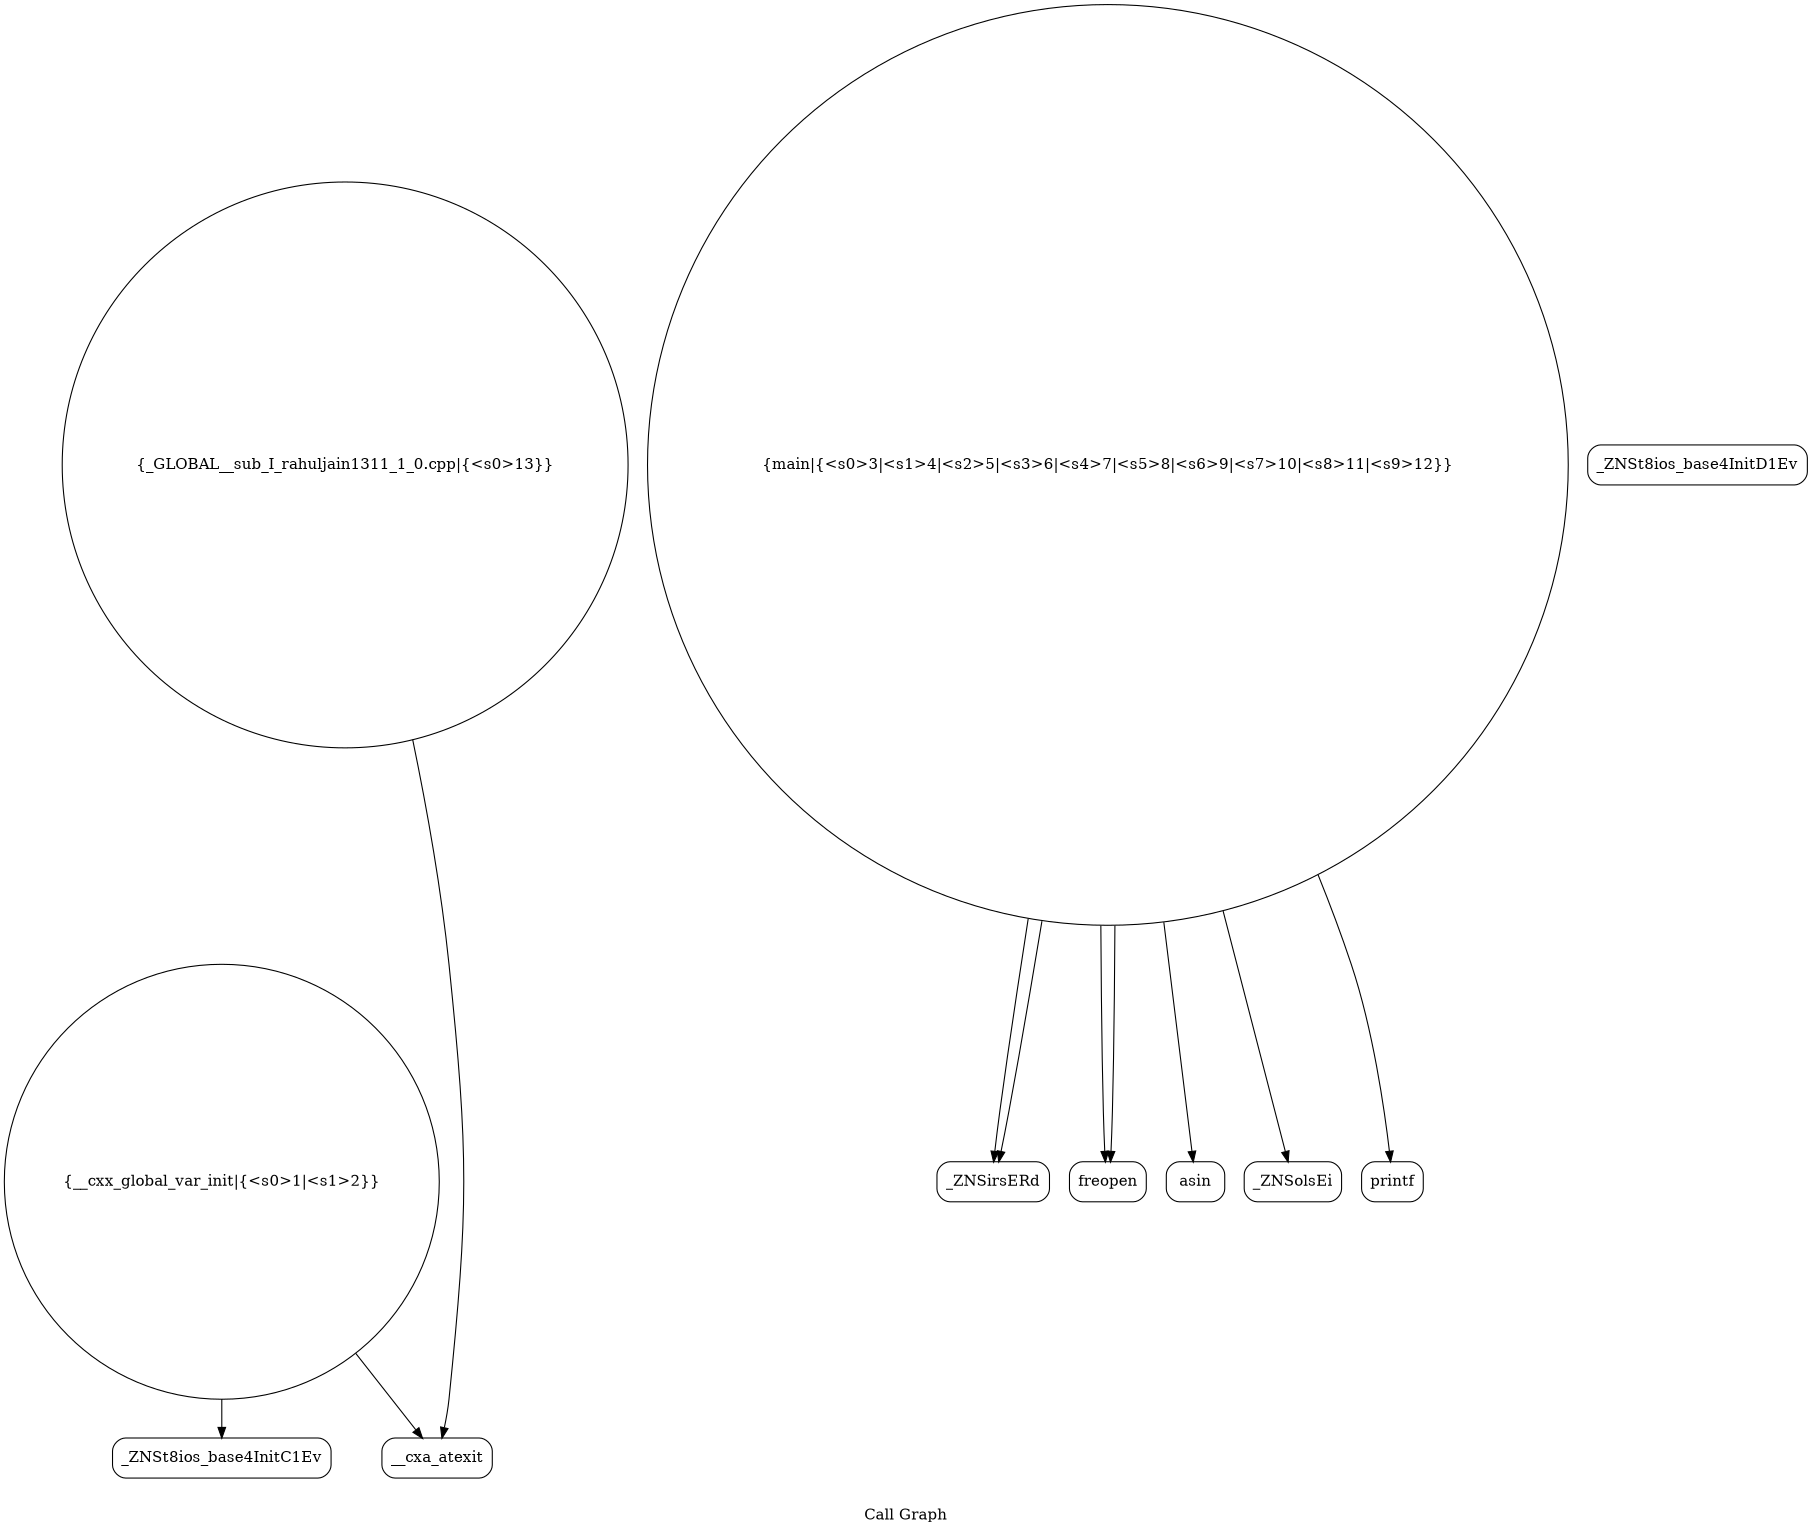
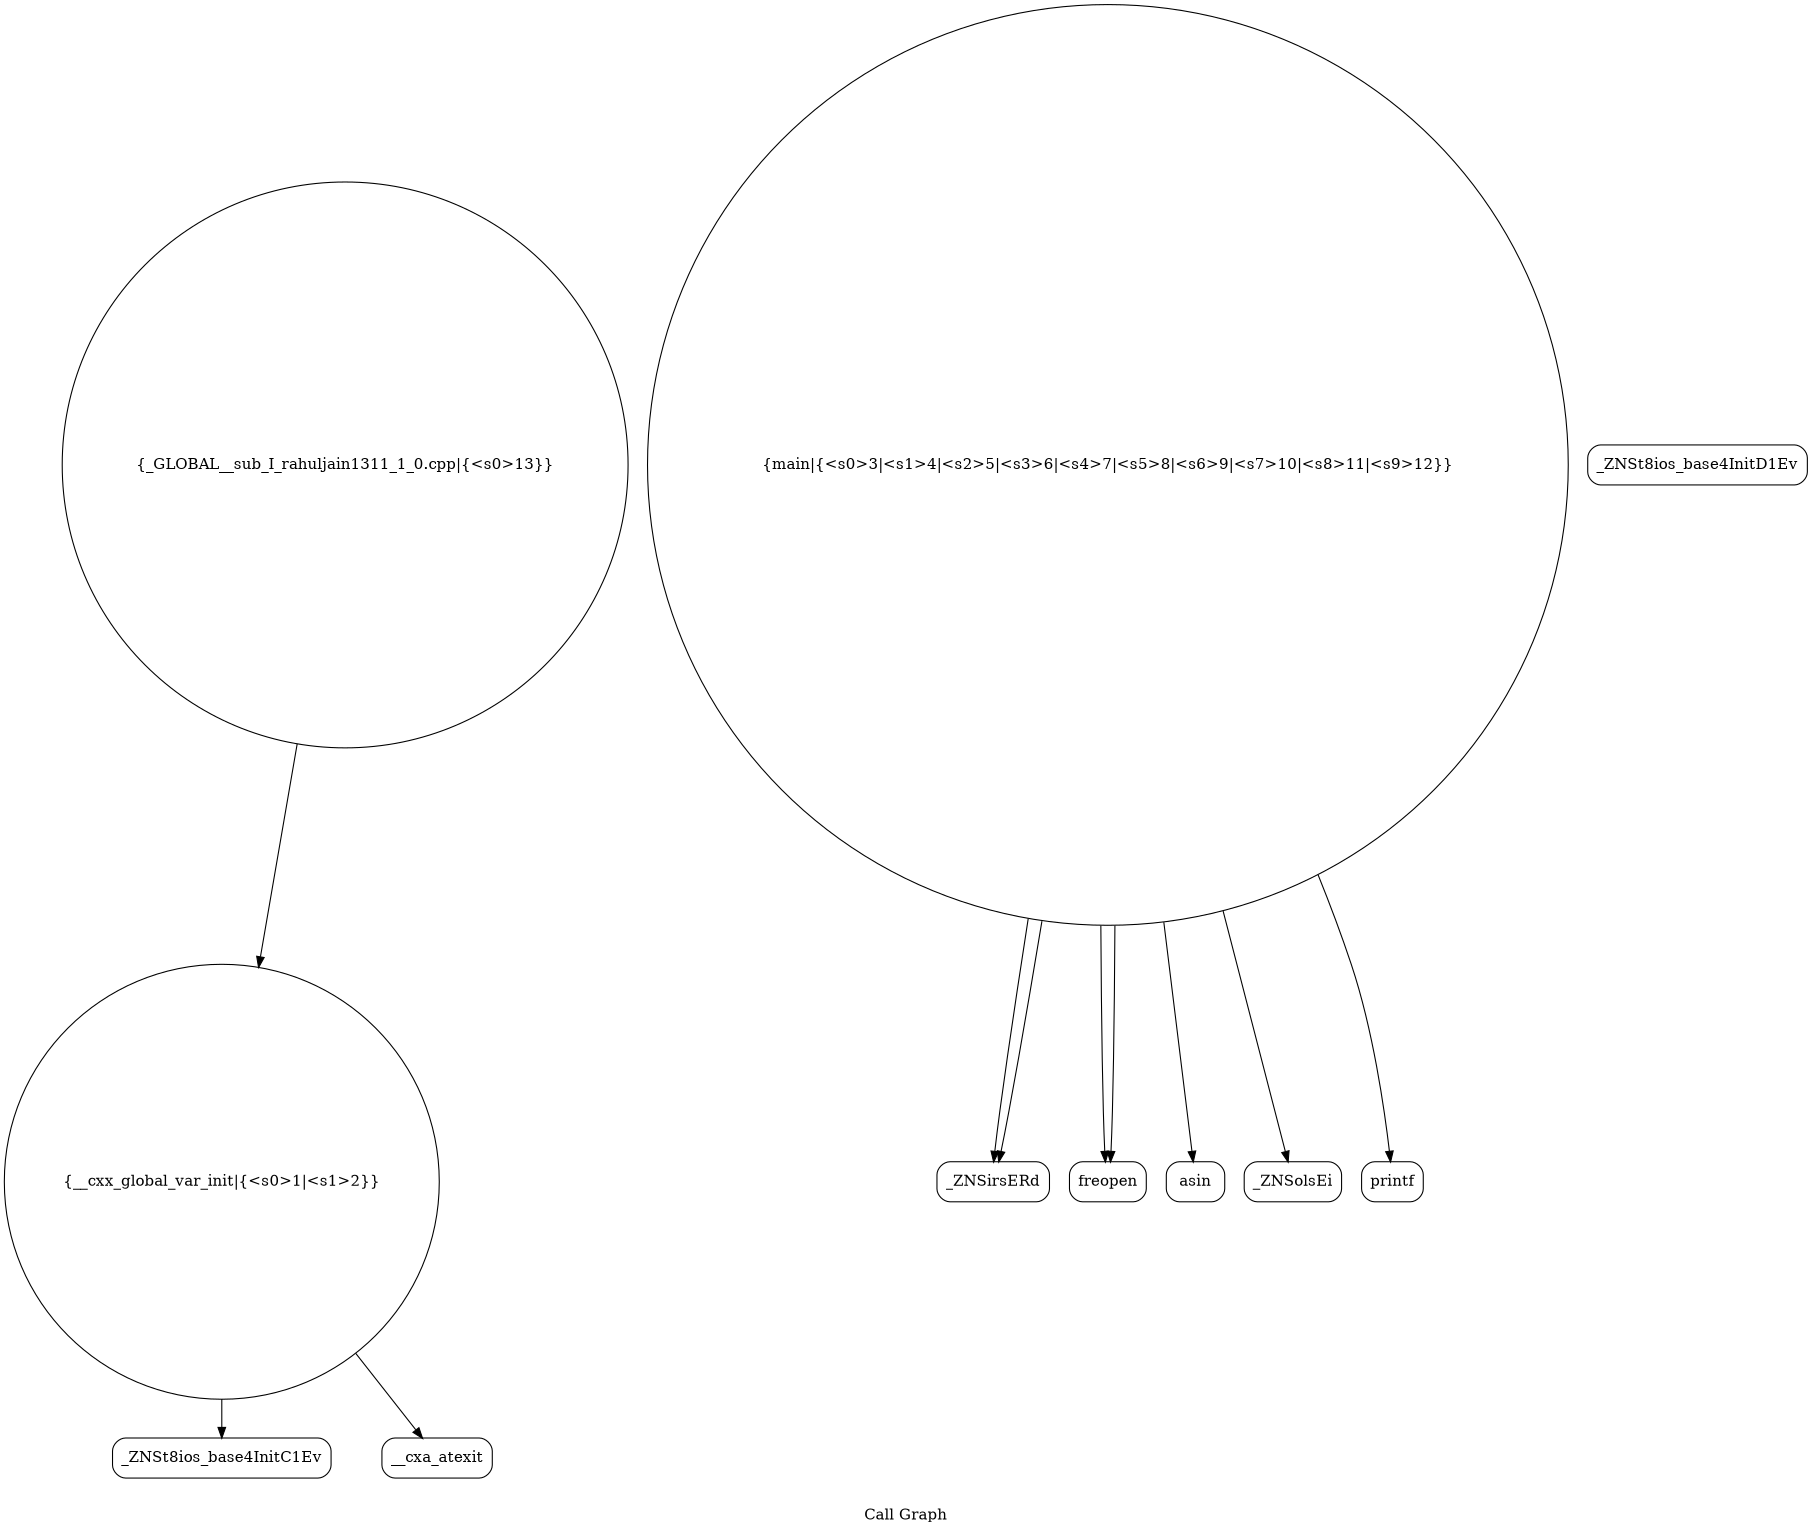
  digraph {
    label="Call Graph"
    node [shape=Mrecord]
    edge [color=black tailport=s0]
    n1 [label="{__cxx_global_var_init|{<s0>1|<s1>2}}" shape=circle]
    n2 [label="{_ZNSt8ios_base4InitC1Ev}"]
    n3 [label="{__cxa_atexit}"]
    n4 [label="{_ZNSirsERd}"]
    n5 [label="{_ZNSt8ios_base4InitD1Ev}"]
    n6 [label="{main|{<s0>3|<s1>4|<s2>5|<s3>6|<s4>7|<s5>8|<s6>9|<s7>10|<s8>11|<s9>12}}" shape=circle]
    n7 [label="{freopen}"]
    n8 [label="{asin}"]
    n9 [label="{_ZNSolsEi}"]
    n10 [label="{printf}"]
    n11 [label="{_GLOBAL__sub_I_rahuljain1311_1_0.cpp|{<s0>13}}" shape=circle]
    n1 -> n2
    n1 -> n3 [tailport=s1]
    n6 -> n4 [tailport=s3]
    n6 -> n4 [tailport=s4]
    n6 -> n7
    n6 -> n7 [tailport=s1]
    n6 -> n8 [tailport=s5]
    n6 -> n9 [tailport=s7]
    n6 -> n10 [tailport=s9]
-   n11 -> n3
+   n11 -> n1
  }
